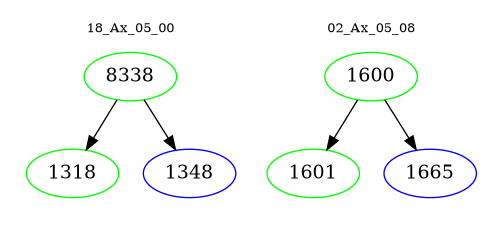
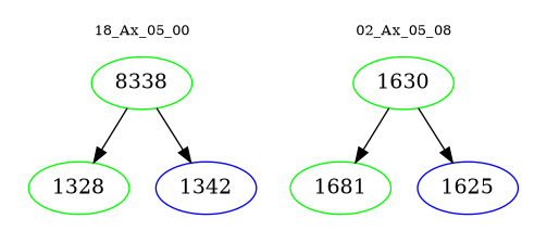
  digraph {
    node [color=green]
    edge [color=black]
    n1 [label=8338]
-   n2 [label=1318]
-   n3 [color=blue label=1348]
-   n4 [label=1600]
-   n5 [label=1601]
-   n6 [color=blue label=1665]
+   n2 [label=1328]
+   n3 [color=blue label=1342]
+   n4 [label=1630]
+   n5 [label=1681]
+   n6 [color=blue label=1625]
    subgraph cluster_1 {
      color=white
      fontsize=10
      label="18_Ax_05_00"
      n1
      n2
      n3
    }
    subgraph cluster_2 {
      color=white
      fontsize=10
      label="02_Ax_05_08"
      n4
      n5
      n6
    }
    n1 -> n2
    n1 -> n3
    n4 -> n5
    n4 -> n6
  }
